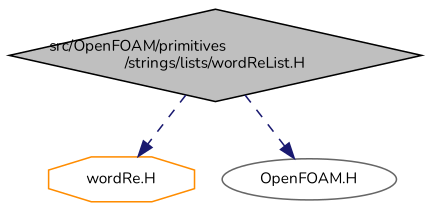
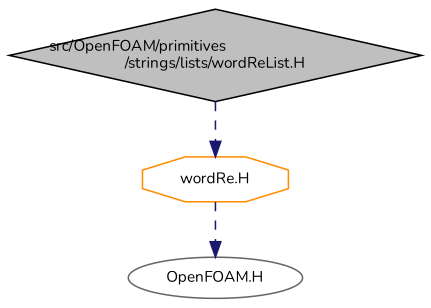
  digraph {
    fontname=Nunito
    node [fontname=Nunito fontsize=10]
    edge [color=midnightblue fontname=Nunito fontsize=10 labelfontname=FreeSans labelfontsize=10 style=dashed]
    n1 [color=black fillcolor=grey75 fontcolor=black height=0.2 label="src/OpenFOAM/primitives\l/strings/lists/wordReList.H" shape=diamond style=filled width=0.4]
    n2 [color=darkorange height=0.2 label="wordRe.H" shape=octagon width=0.4]
    n3 [color=gray40 height=0.2 label="OpenFOAM.H" shape=ellipse width=0.4]
    n1 -> n2
-   n1 -> n3
+   n2 -> n3
  }
